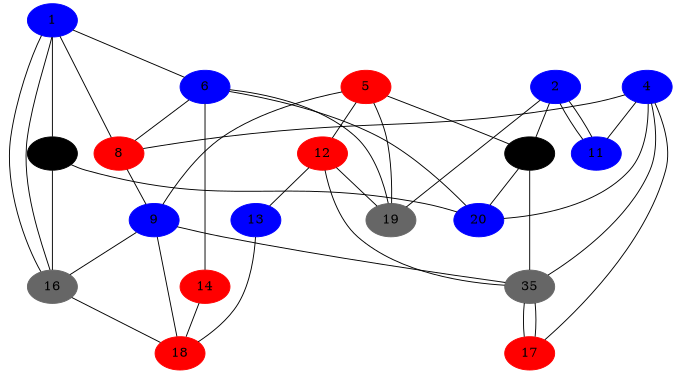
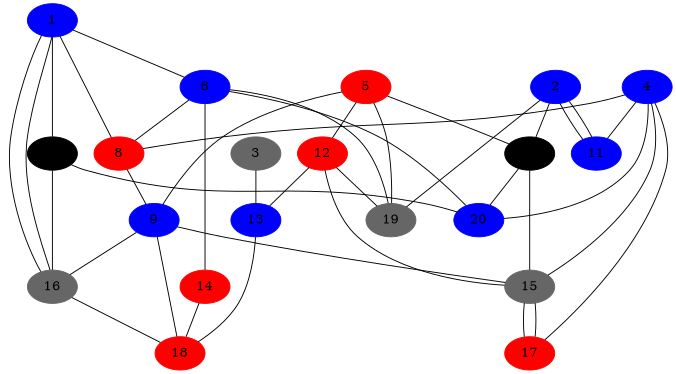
  graph {
    node [color=blue style=filled]
    1
    6
    8 [color=red]
    10 [color=black]
    16 [color=gray40]
    19 [color=gray40]
    20
    14 [color=red]
    9
    18 [color=red]
    7 [color=black]
    2
    11
-   15 [color=gray40 label=35]
+   15 [color=gray40]
+   3 [color=gray40]
    13
    4
    17 [color=red]
    5 [color=red]
    12 [color=red]
    1 -- 6
    1 -- 8
    1 -- 10
    1 -- 16
    1 -- 16
    6 -- 8
    6 -- 19
    6 -- 20
    6 -- 14
    8 -- 9
    10 -- 16
    10 -- 20
    16 -- 18
    14 -- 18
    9 -- 16
    9 -- 18
    9 -- 15
    7 -- 20
    7 -- 15
    2 -- 19
    2 -- 7
    2 -- 11
    2 -- 11
    15 -- 17
    15 -- 17
+   3 -- 13
    13 -- 18
    4 -- 8
    4 -- 20
    4 -- 11
    4 -- 15
    4 -- 17
    5 -- 19
    5 -- 9
    5 -- 7
    5 -- 12
    12 -- 19
    12 -- 15
    12 -- 13
  }
